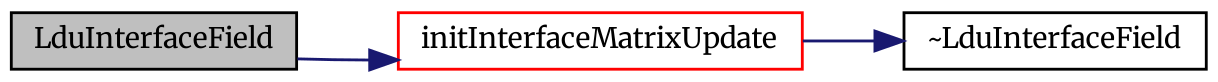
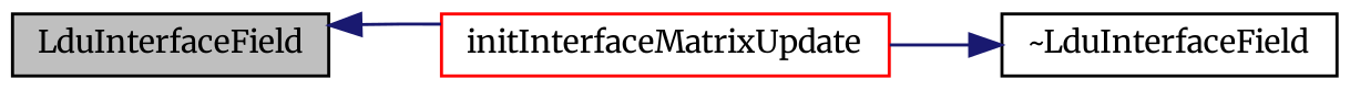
  digraph {
    fontname=Merriweather
    rankdir=LR
    node [color=black fontname=Merriweather fontsize=10 shape=record]
    edge [color=midnightblue fontname=Merriweather fontsize=10 labelfontname=FreeSans labelfontsize=10 style=solid]
    n1 [fillcolor=grey75 fontcolor=black height=0.2 label=LduInterfaceField style=filled width=0.4]
    n2 [color=red height=0.2 label=initInterfaceMatrixUpdate width=0.4]
    n3 [height=0.2 label="~LduInterfaceField" width=0.4]
-   n1 -> n2
+   n2 -> n1
    n2 -> n3
  }
